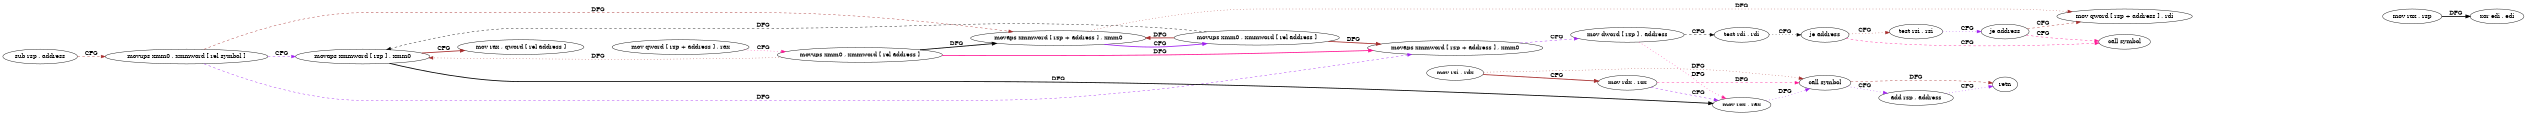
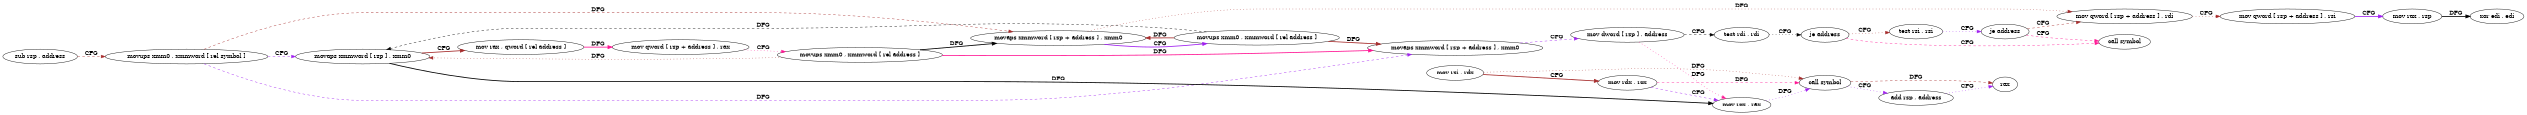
  digraph {
    rankdir=LR
    edge [color=brown style=dashed]
    n1 [label="sub rsp , address"]
    n2 [label="movups xmm0 , xmmword [ rel symbol ]"]
    n3 [label="movaps xmmword [ rsp ] , xmm0"]
    n4 [label="movaps xmmword [ rsp + address ] , xmm0"]
    n5 [label="movaps xmmword [ rsp + address ] , xmm0"]
    n6 [label="mov rax , qword [ rel address ]"]
    n7 [label="mov rcx , rax"]
    n8 [label="movups xmm0 , xmmword [ rel address ]"]
    n9 [label="mov qword [ rsp + address ] , rdi"]
    n10 [label="mov dword [ rsp ] , address"]
    n11 [label="mov qword [ rsp + address ] , rax"]
    n12 [label="test rdi , rdi"]
    n13 [label="call symbol"]
    n14 [label="movups xmm0 , xmmword [ rel address ]"]
+   n15 [label="mov qword [ rsp + address ] , rsi"]
    n16 [label="je address"]
    n17 [label="call symbol"]
    n18 [label="test rsi , rsi"]
    n19 [label="je address"]
    n20 [label="mov rax , rsp"]
    n21 [label="xor edi , edi"]
    n22 [label="mov rsi , rdx"]
    n23 [label="mov rdx , rcx"]
    n24 [label="add rsp , address"]
-   n25 [label=retn]
+   n25 [label=rax]
    n1 -> n2 [label=CFG]
    n2 -> n3 [color=purple label=CFG]
    n2 -> n4 [label=DFG]
    n2 -> n5 [color=purple label=DFG]
    n3 -> n6 [label=CFG style=bold]
    n3 -> n7 [color=black label=DFG style=bold]
    n4 -> n8 [color=purple label=CFG style=bold]
    n4 -> n9 [label=DFG style=dotted]
    n5 -> n10 [color=purple label=CFG]
+   n6 -> n11 [color=deeppink label=DFG style=bold]
    n7 -> n13 [color=purple label=DFG style=dotted]
    n8 -> n3 [color=black label=DFG]
    n8 -> n4 [label=DFG style=bold]
    n8 -> n5 [label=DFG style=bold]
+   n9 -> n15 [label=CFG style=dotted]
    n10 -> n7 [color=deeppink label=DFG style=dotted]
    n10 -> n12 [color=black label=CFG]
    n11 -> n14 [color=deeppink label=CFG style=dotted]
    n12 -> n16 [color=black label=CFG style=dotted]
    n13 -> n24 [color=purple label=CFG style=dotted]
    n13 -> n25 [label=DFG]
    n14 -> n3 [label=DFG style=dotted]
    n14 -> n4 [color=black label=DFG style=bold]
    n14 -> n5 [color=deeppink label=DFG style=bold]
+   n15 -> n20 [color=purple label=CFG style=bold]
    n16 -> n17 [color=deeppink label=CFG]
    n16 -> n18 [label=CFG style=dotted]
    n18 -> n19 [color=purple label=CFG style=dotted]
    n19 -> n9 [label=CFG]
    n19 -> n17 [color=deeppink label=CFG]
    n20 -> n21 [color=black label=DFG style=bold]
    n22 -> n13 [label=DFG style=dotted]
    n22 -> n23 [label=CFG style=bold]
    n23 -> n7 [color=purple label=CFG]
    n23 -> n13 [color=deeppink label=DFG]
    n24 -> n25 [color=purple label=CFG style=dotted]
  }
